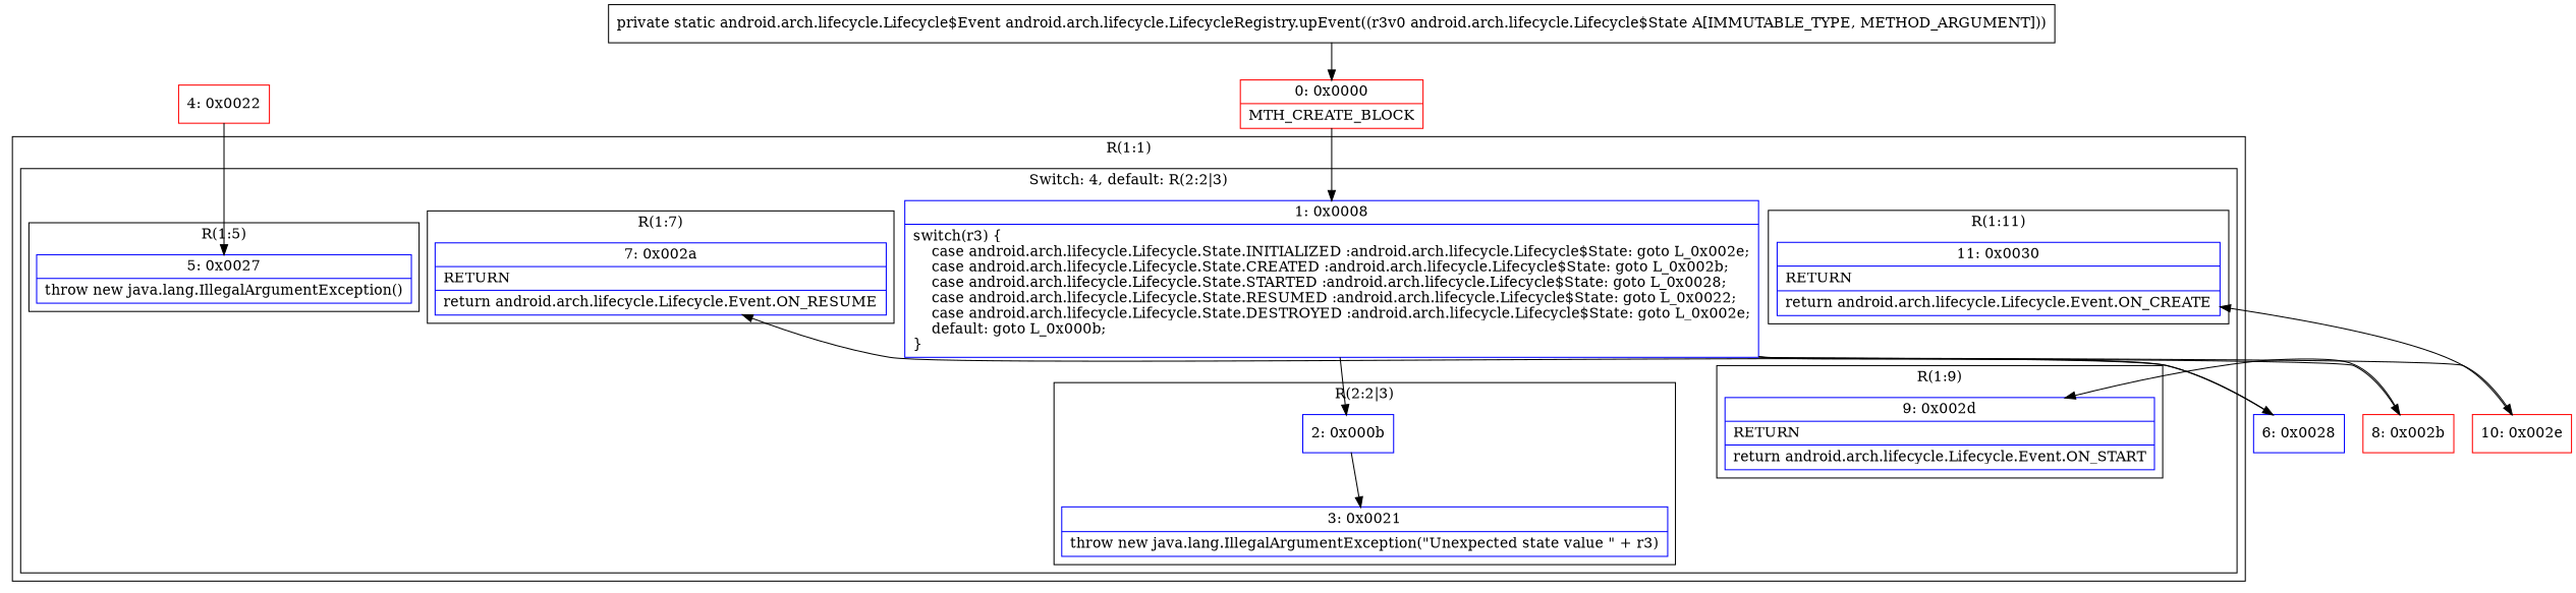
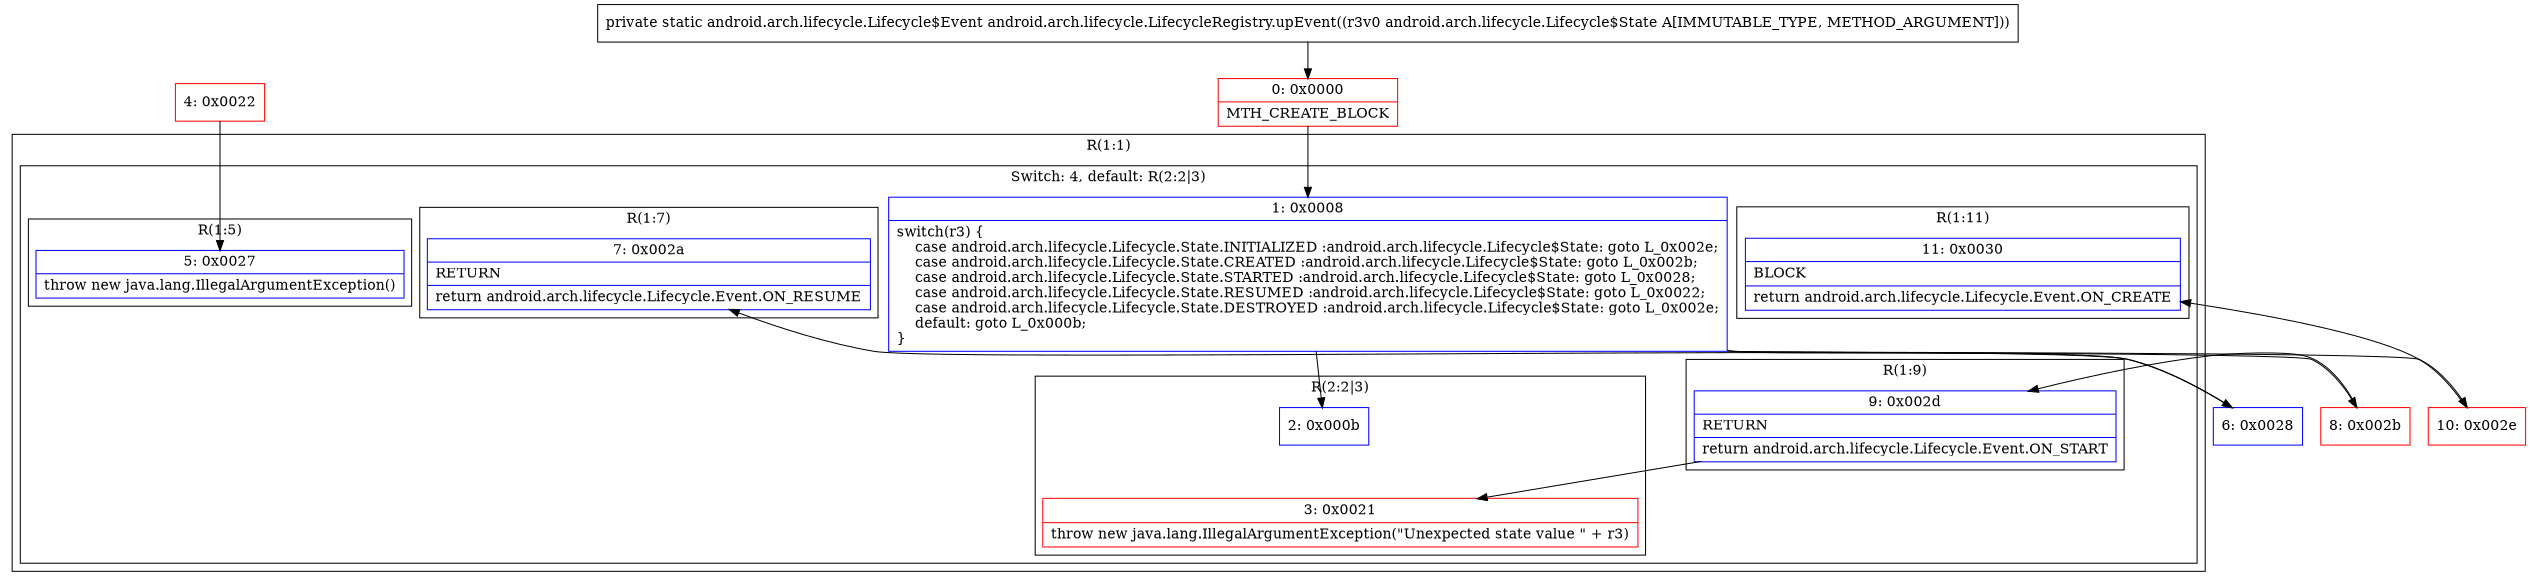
  digraph {
    node [color=blue shape=record]
-   n1 [label="{11\:\ 0x0030|RETURN\l|return android.arch.lifecycle.Lifecycle.Event.ON_CREATE\l}"]
+   n1 [label="{11\:\ 0x0030|BLOCK\l|return android.arch.lifecycle.Lifecycle.Event.ON_CREATE\l}"]
    n2 [label="{7\:\ 0x002a|RETURN\l|return android.arch.lifecycle.Lifecycle.Event.ON_RESUME\l}"]
    n3 [label="{9\:\ 0x002d|RETURN\l|return android.arch.lifecycle.Lifecycle.Event.ON_START\l}"]
    n4 [label="{5\:\ 0x0027|throw new java.lang.IllegalArgumentException()\l}"]
    n5 [label="{2\:\ 0x000b}"]
-   n6 [label="{3\:\ 0x0021|throw new java.lang.IllegalArgumentException(\"Unexpected state value \" + r3)\l}"]
+   n6 [color=red label="{3\:\ 0x0021|throw new java.lang.IllegalArgumentException(\"Unexpected state value \" + r3)\l}"]
    n7 [label="{1\:\ 0x0008|switch(r3) \{\l    case android.arch.lifecycle.Lifecycle.State.INITIALIZED :android.arch.lifecycle.Lifecycle$State: goto L_0x002e;\l    case android.arch.lifecycle.Lifecycle.State.CREATED :android.arch.lifecycle.Lifecycle$State: goto L_0x002b;\l    case android.arch.lifecycle.Lifecycle.State.STARTED :android.arch.lifecycle.Lifecycle$State: goto L_0x0028;\l    case android.arch.lifecycle.Lifecycle.State.RESUMED :android.arch.lifecycle.Lifecycle$State: goto L_0x0022;\l    case android.arch.lifecycle.Lifecycle.State.DESTROYED :android.arch.lifecycle.Lifecycle$State: goto L_0x002e;\l    default: goto L_0x000b;\l\}\l}"]
    n8 [label="{6\:\ 0x0028}"]
    n9 [color=red label="{8\:\ 0x002b}"]
    n10 [color=red label="{10\:\ 0x002e}"]
    n11 [color=red label="{4\:\ 0x0022}"]
    n12 [color=red label="{0\:\ 0x0000|MTH_CREATE_BLOCK\l}"]
    n13 [label="{private static android.arch.lifecycle.Lifecycle$Event android.arch.lifecycle.LifecycleRegistry.upEvent((r3v0 android.arch.lifecycle.Lifecycle$State A[IMMUTABLE_TYPE, METHOD_ARGUMENT])) }" color=""]
    subgraph cluster_1 {
      label="R(1:1)"
      subgraph cluster_2 {
        label="Switch: 4, default: R(2:2|3)"
        n7
        subgraph cluster_3 {
          label="R(1:11)"
          n1
        }
        subgraph cluster_4 {
          label="R(1:7)"
          n2
        }
        subgraph cluster_5 {
          label="R(1:9)"
          n3
        }
        subgraph cluster_6 {
          label="R(1:5)"
          n4
        }
        subgraph cluster_7 {
          label="R(2:2|3)"
          n5
          n6
        }
      }
    }
-   n5 -> n6
+   n3 -> n6
    n7 -> n5
    n7 -> n8
    n7 -> n9
    n7 -> n10
    n8 -> n2
    n9 -> n3
    n10 -> n1
    n11 -> n4
    n12 -> n7
    n13 -> n12
  }
